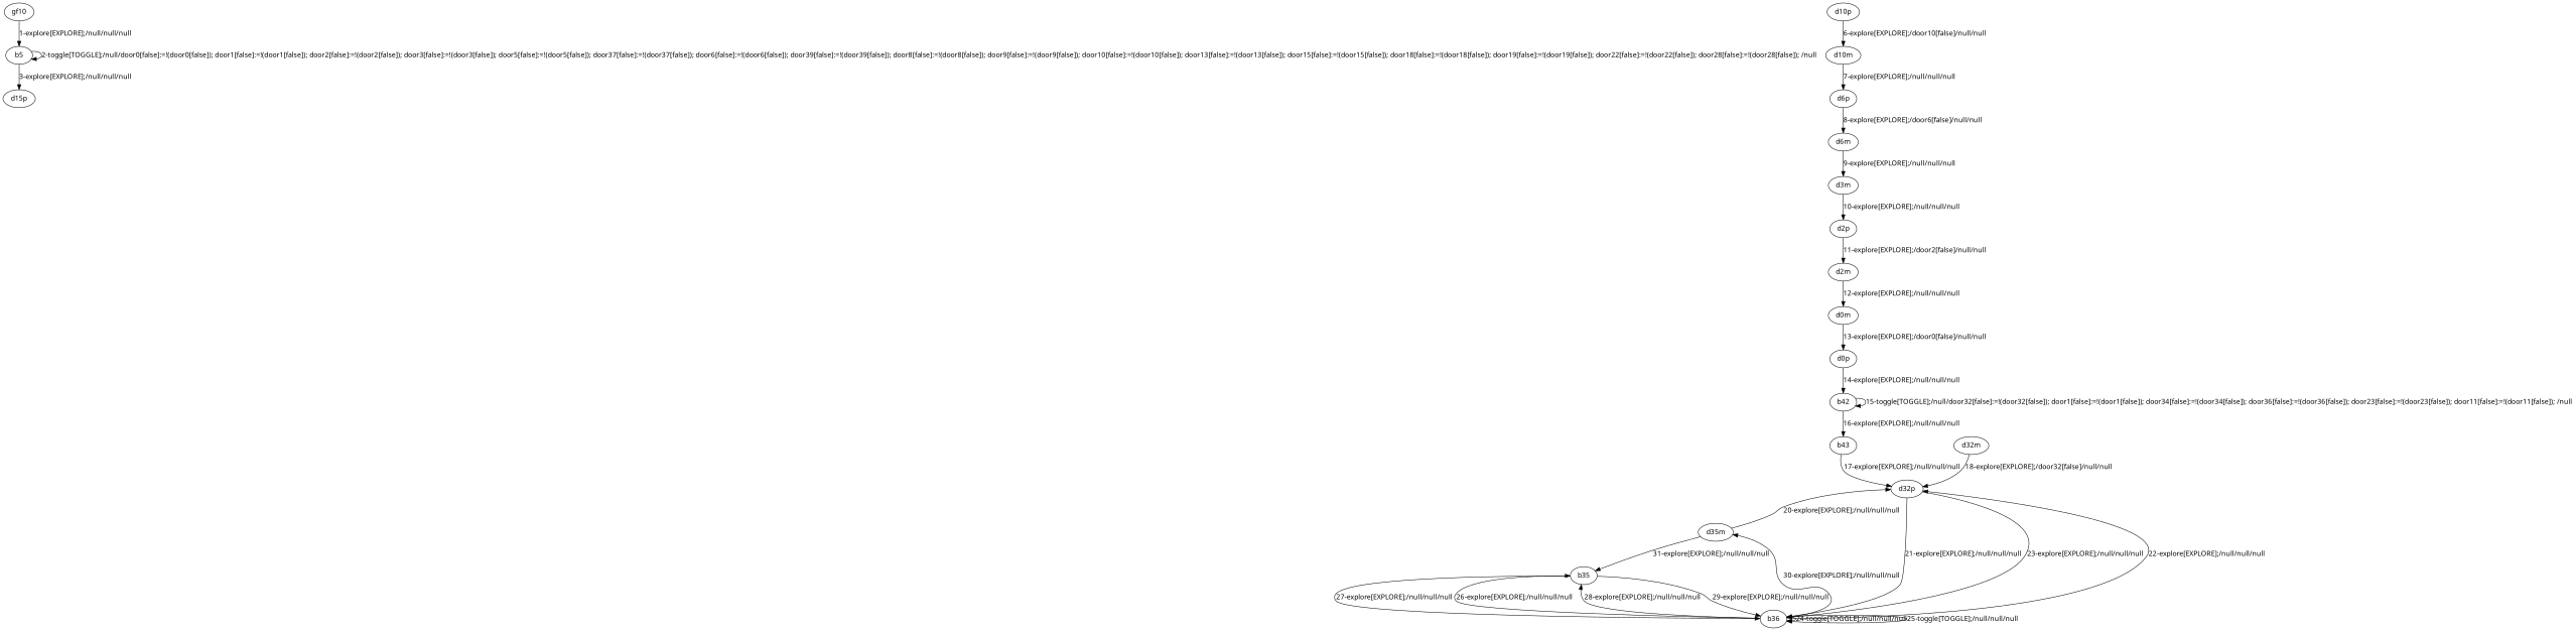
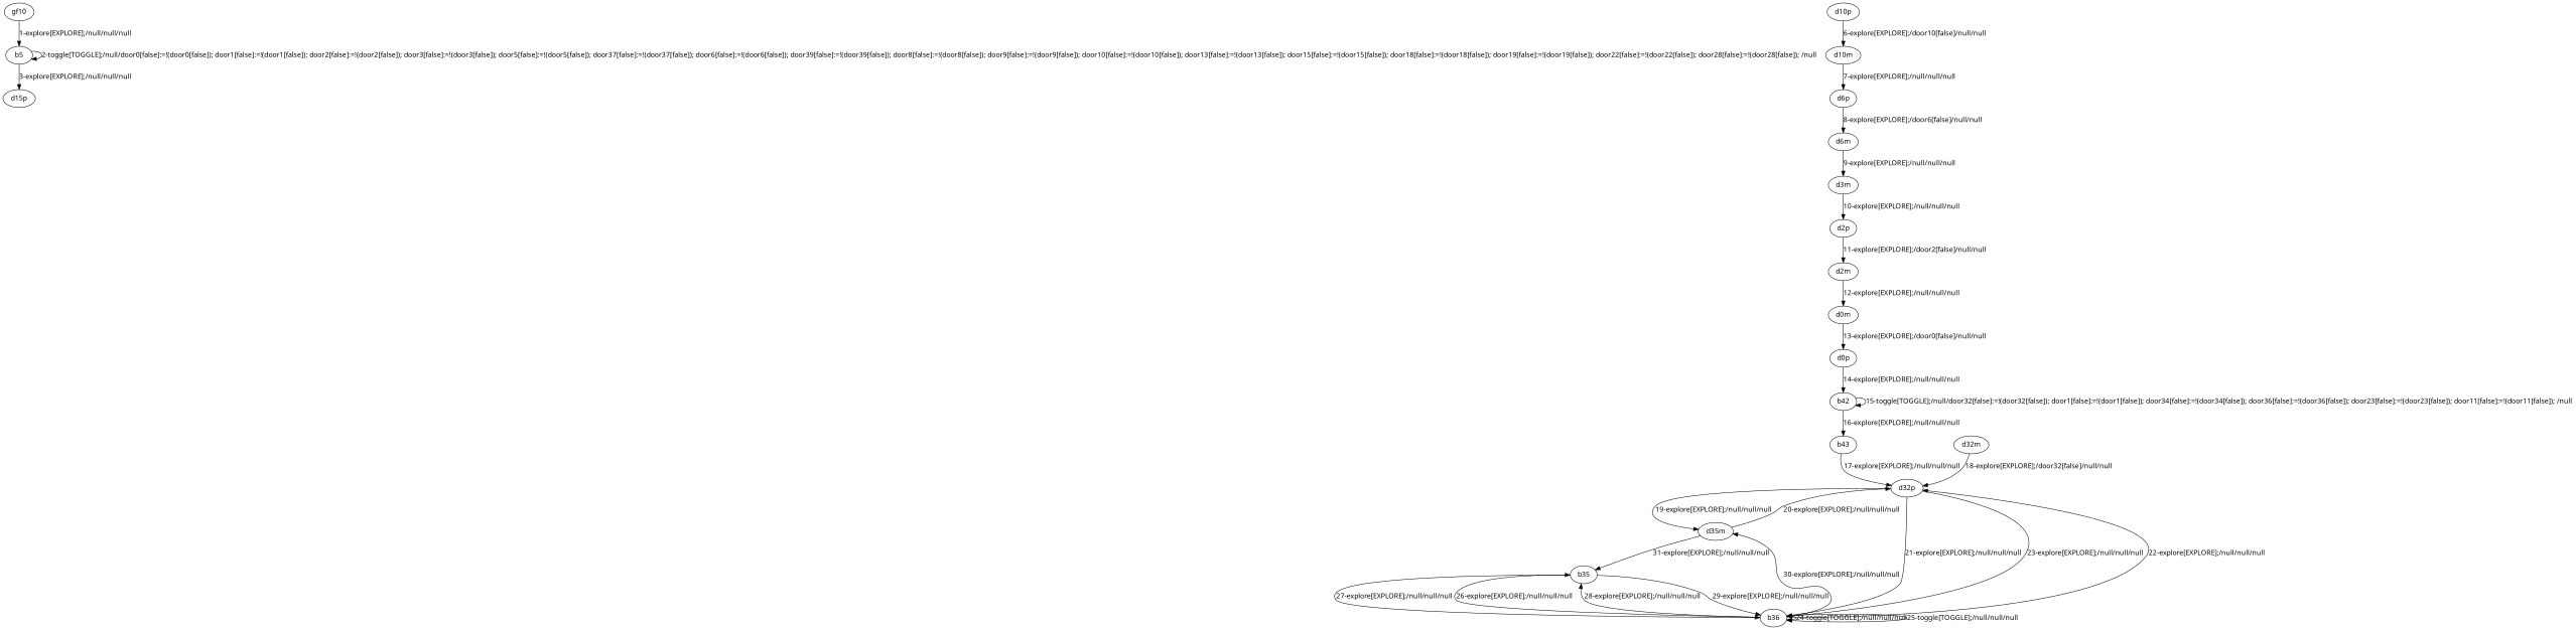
  digraph {
    fontname="Noto Sans"
    node [fontname="Noto Sans"]
    edge [fontname="Noto Sans"]
    gf10
    b5
    d15p
    d10p
    d10m
    d6p
    d6m
    d3m
    d2p
    d2m
    d0m
    d0p
    b42
    b43
    d32p
    d32m
    d35m
    b36
    b35
    gf10 -> b5 [label="1-explore[EXPLORE];/null/null/null"]
    b5 -> b5 [label="2-toggle[TOGGLE];/null/door0[false]:=!(door0[false]); door1[false]:=!(door1[false]); door2[false]:=!(door2[false]); door3[false]:=!(door3[false]); door5[false]:=!(door5[false]); door37[false]:=!(door37[false]); door6[false]:=!(door6[false]); door39[false]:=!(door39[false]); door8[false]:=!(door8[false]); door9[false]:=!(door9[false]); door10[false]:=!(door10[false]); door13[false]:=!(door13[false]); door15[false]:=!(door15[false]); door18[false]:=!(door18[false]); door19[false]:=!(door19[false]); door22[false]:=!(door22[false]); door28[false]:=!(door28[false]); /null"]
    b5 -> d15p [label="3-explore[EXPLORE];/null/null/null"]
    d10p -> d10m [label="6-explore[EXPLORE];/door10[false]/null/null"]
    d10m -> d6p [label="7-explore[EXPLORE];/null/null/null"]
    d6p -> d6m [label="8-explore[EXPLORE];/door6[false]/null/null"]
    d6m -> d3m [label="9-explore[EXPLORE];/null/null/null"]
    d3m -> d2p [label="10-explore[EXPLORE];/null/null/null"]
    d2p -> d2m [label="11-explore[EXPLORE];/door2[false]/null/null"]
    d2m -> d0m [label="12-explore[EXPLORE];/null/null/null"]
    d0m -> d0p [label="13-explore[EXPLORE];/door0[false]/null/null"]
    d0p -> b42 [label="14-explore[EXPLORE];/null/null/null"]
    b42 -> b42 [label="15-toggle[TOGGLE];/null/door32[false]:=!(door32[false]); door1[false]:=!(door1[false]); door34[false]:=!(door34[false]); door36[false]:=!(door36[false]); door23[false]:=!(door23[false]); door11[false]:=!(door11[false]); /null"]
    b42 -> b43 [label="16-explore[EXPLORE];/null/null/null"]
    b43 -> d32p [label="17-explore[EXPLORE];/null/null/null"]
+   d32p -> d35m [label="19-explore[EXPLORE];/null/null/null"]
    d32p -> b36 [label="21-explore[EXPLORE];/null/null/null"]
    d32p -> b36 [label="23-explore[EXPLORE];/null/null/null"]
    d32m -> d32p [label="18-explore[EXPLORE];/door32[false]/null/null"]
    d35m -> d32p [label="20-explore[EXPLORE];/null/null/null"]
    d35m -> b35 [label="31-explore[EXPLORE];/null/null/null"]
    b36 -> d32p [label="22-explore[EXPLORE];/null/null/null"]
    b36 -> d35m [label="30-explore[EXPLORE];/null/null/null"]
    b36 -> b36 [label="24-toggle[TOGGLE];/null/null/null"]
    b36 -> b36 [label="25-toggle[TOGGLE];/null/null/null"]
    b36 -> b35 [label="26-explore[EXPLORE];/null/null/null"]
    b36 -> b35 [label="28-explore[EXPLORE];/null/null/null"]
    b35 -> b36 [label="27-explore[EXPLORE];/null/null/null"]
    b35 -> b36 [label="29-explore[EXPLORE];/null/null/null"]
  }
